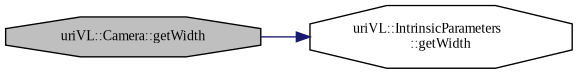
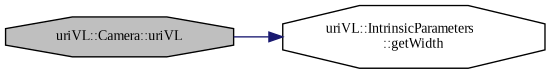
  digraph {
    rankdir=LR
    fontname="Liberation Serif"
    node [color=black fontname="Liberation Serif" fontsize=10 shape=octagon style=filled]
-   n1 [fillcolor=grey75 fontcolor=black height=0.2 label="uriVL::Camera::getWidth" width=0.4]
+   n1 [fillcolor=grey75 fontcolor=black height=0.2 label="uriVL::Camera::uriVL" width=0.4]
    n2 [fillcolor=white height=0.2 label="uriVL::IntrinsicParameters\l::getWidth" width=0.4]
    n1 -> n2 [color=midnightblue fontname="Liberation Serif" fontsize=10 labelfontname=Helvetica labelfontsize=10 style=solid]
  }
